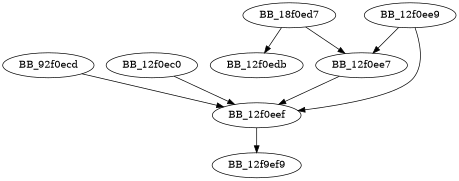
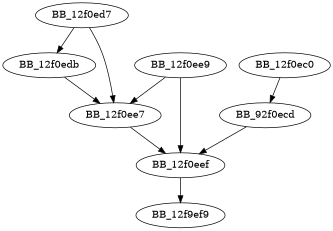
  digraph {
    n1 [label=BB_92f0ecd]
    BB_12f0ec0
    BB_12f0eef
    n4 [label=BB_12f9ef9]
-   BB_12f0ed7 [label=BB_18f0ed7]
+   BB_12f0ed7
    BB_12f0edb
    BB_12f0ee7
    BB_12f0ee9
    n1 -> BB_12f0eef
-   BB_12f0ec0 -> BB_12f0eef
+   BB_12f0ec0 -> n1
    BB_12f0eef -> n4
    BB_12f0ed7 -> BB_12f0edb
    BB_12f0ed7 -> BB_12f0ee7
+   BB_12f0edb -> BB_12f0ee7
    BB_12f0ee7 -> BB_12f0eef
    BB_12f0ee9 -> BB_12f0eef
    BB_12f0ee9 -> BB_12f0ee7
  }
